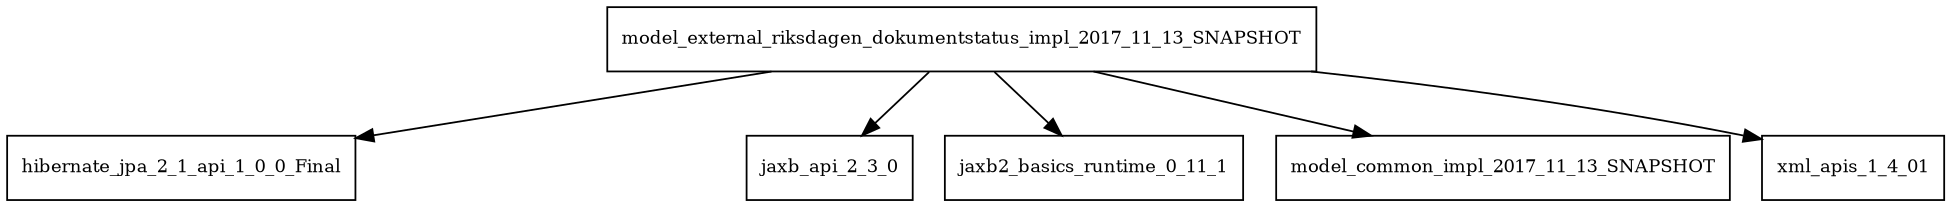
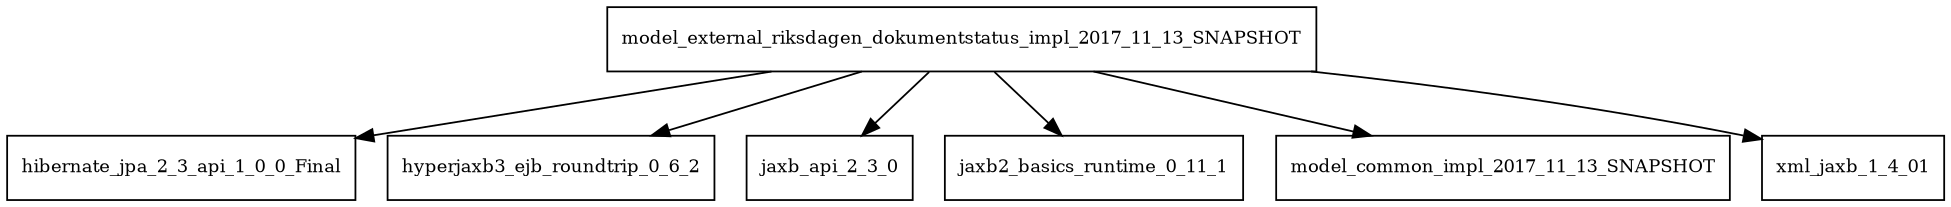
  digraph {
    node [fontsize=10.0 shape=box]
    model_external_riksdagen_dokumentstatus_impl_2017_11_13_SNAPSHOT
-   hibernate_jpa_2_1_api_1_0_0_Final
+   hibernate_jpa_2_1_api_1_0_0_Final [label=hibernate_jpa_2_3_api_1_0_0_Final]
+   hyperjaxb3_ejb_roundtrip_0_6_2
    jaxb_api_2_3_0
    jaxb2_basics_runtime_0_11_1
    model_common_impl_2017_11_13_SNAPSHOT
-   xml_apis_1_4_01
+   xml_apis_1_4_01 [label=xml_jaxb_1_4_01]
    model_external_riksdagen_dokumentstatus_impl_2017_11_13_SNAPSHOT -> hibernate_jpa_2_1_api_1_0_0_Final
+   model_external_riksdagen_dokumentstatus_impl_2017_11_13_SNAPSHOT -> hyperjaxb3_ejb_roundtrip_0_6_2
    model_external_riksdagen_dokumentstatus_impl_2017_11_13_SNAPSHOT -> jaxb_api_2_3_0
    model_external_riksdagen_dokumentstatus_impl_2017_11_13_SNAPSHOT -> jaxb2_basics_runtime_0_11_1
    model_external_riksdagen_dokumentstatus_impl_2017_11_13_SNAPSHOT -> model_common_impl_2017_11_13_SNAPSHOT
    model_external_riksdagen_dokumentstatus_impl_2017_11_13_SNAPSHOT -> xml_apis_1_4_01
  }
